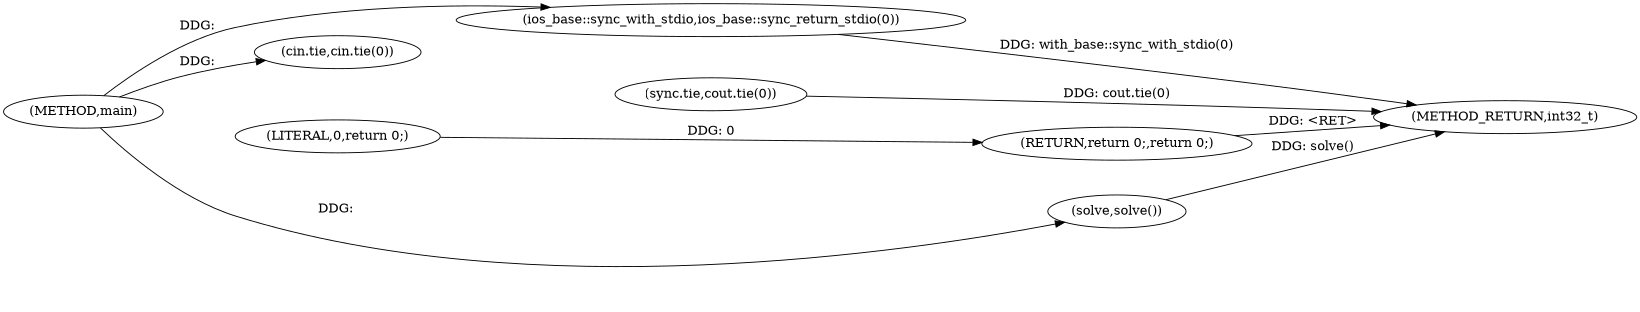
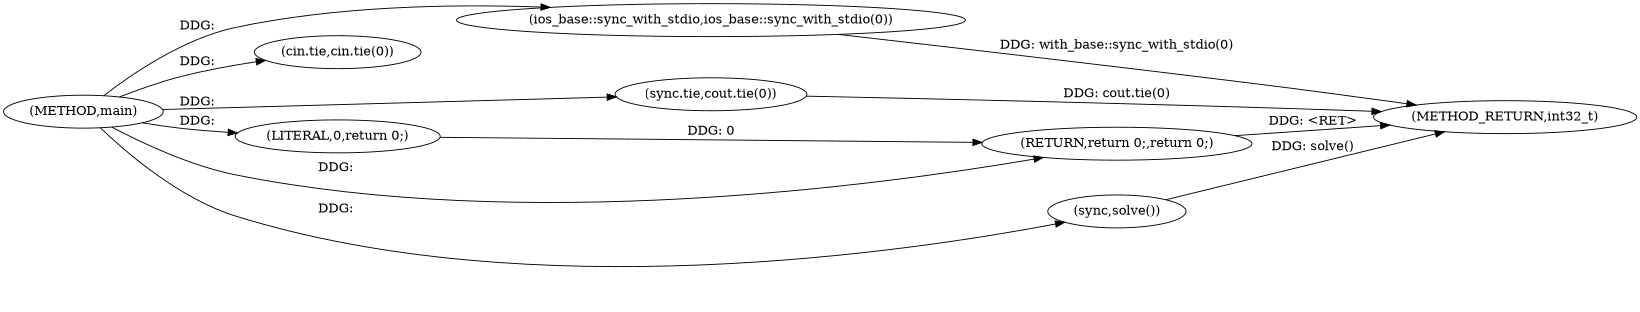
  digraph {
    rankdir=LR
    n1 [label="(METHOD,main)"]
-   n2 [label="(ios_base::sync_with_stdio,ios_base::sync_return_stdio(0))"]
+   n2 [label="(ios_base::sync_with_stdio,ios_base::sync_with_stdio(0))"]
    n3 [label="(cin.tie,cin.tie(0))"]
    n4 [label="(sync.tie,cout.tie(0))"]
    n5 [label="(RETURN,return 0;,return 0;)"]
-   n6 [label="(solve,solve())"]
+   n6 [label="(sync,solve())"]
    n7 [label="(LITERAL,0,return 0;)"]
    n8 [label="(METHOD_RETURN,int32_t)"]
    n1 -> n2 [label="DDG: "]
    n1 -> n3 [label="DDG: "]
+   n1 -> n4 [label="DDG: "]
+   n1 -> n5 [label="DDG: "]
    n1 -> n6 [label="DDG: "]
+   n1 -> n7 [label="DDG: "]
    n2 -> n8 [label="DDG: with_base::sync_with_stdio(0)"]
    n4 -> n8 [label="DDG: cout.tie(0)"]
    n5 -> n8 [label="DDG: <RET>"]
    n6 -> n8 [label="DDG: solve()"]
    n7 -> n5 [label="DDG: 0"]
  }
